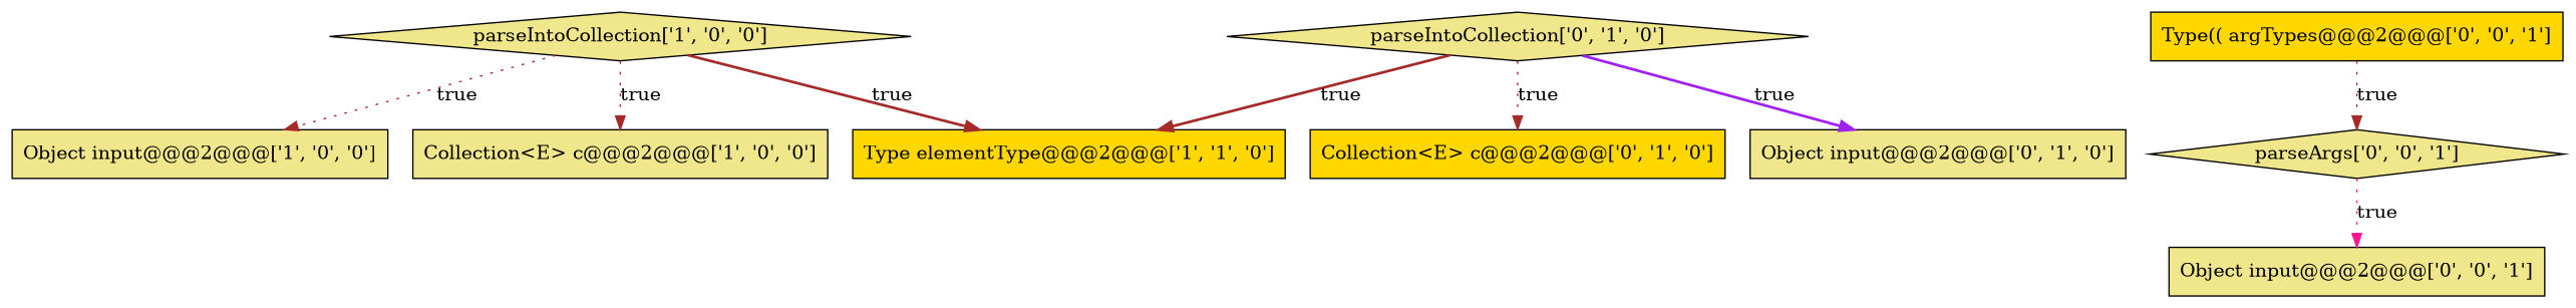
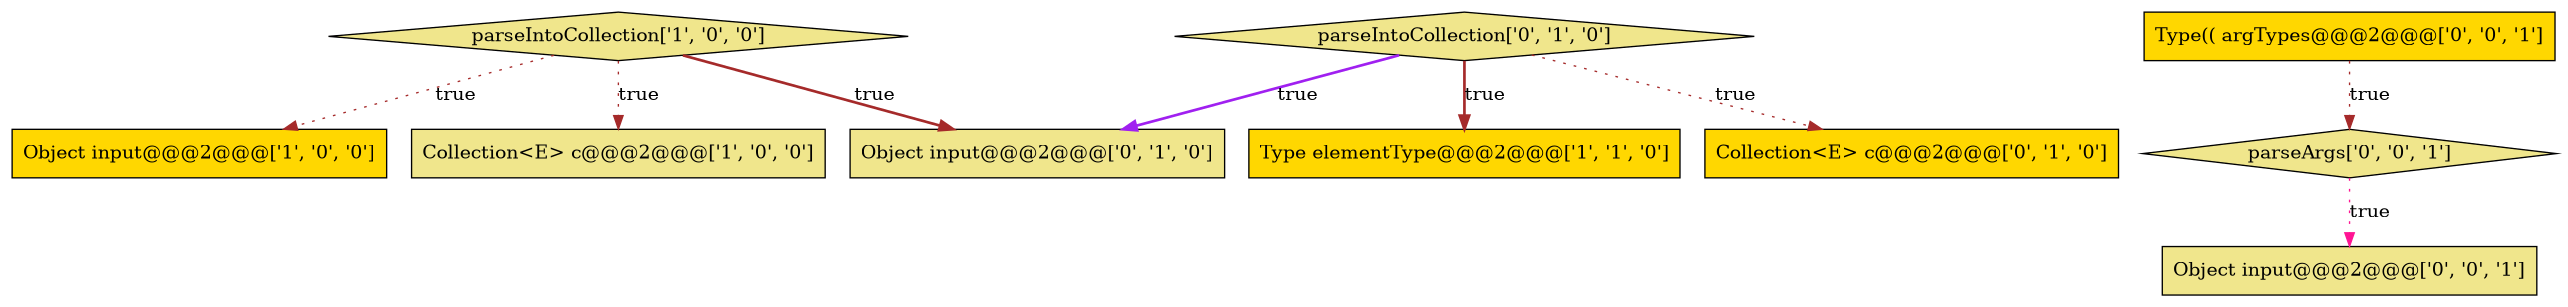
  digraph {
    node [fillcolor=khaki shape=box style=filled]
    edge [color=brown style=dotted]
    n1 [label="parseIntoCollection['1', '0', '0']" shape=diamond]
-   n2 [label="Object input@@@2@@@['1', '0', '0']"]
+   n2 [fillcolor=gold label="Object input@@@2@@@['1', '0', '0']"]
    n3 [fillcolor=gold label="Type elementType@@@2@@@['1', '1', '0']"]
    n4 [label="Collection<E> c@@@2@@@['1', '0', '0']"]
    n5 [label="parseArgs['0', '0', '1']" shape=diamond]
    n6 [label="Object input@@@2@@@['0', '0', '1']"]
    n7 [fillcolor=gold label="Type(( argTypes@@@2@@@['0', '0', '1']"]
    n8 [fillcolor=gold label="Collection<E> c@@@2@@@['0', '1', '0']"]
    n9 [label="Object input@@@2@@@['0', '1', '0']"]
    n10 [label="parseIntoCollection['0', '1', '0']" shape=diamond]
    n1 -> n2 [label=true]
-   n1 -> n3 [label=true style=bold]
+   n1 -> n9 [label=true style=bold]
    n1 -> n4 [label=true]
    n5 -> n6 [color=deeppink label=true]
    n7 -> n5 [label=true]
    n10 -> n3 [label=true style=bold]
    n10 -> n8 [label=true]
    n10 -> n9 [color=purple label=true style=bold]
  }
